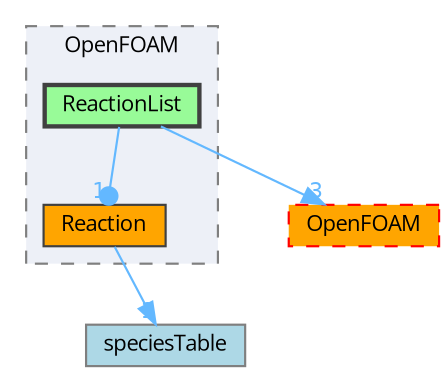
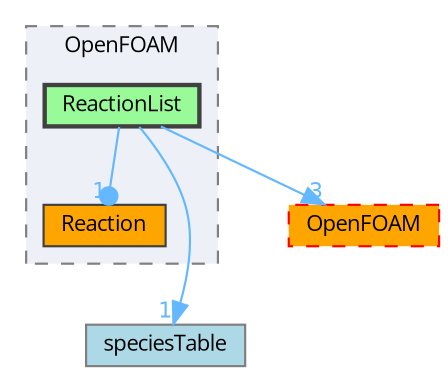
  digraph {
    compound=true
    fontname="Open Sans"
    node [color=grey25 fillcolor=orange fontname="Open Sans" fontsize=10 shape=box style=filled]
    edge [arrowhead=normal color=steelblue1 fontcolor=steelblue1 fontname="Open Sans" fontsize=10 headlabel=1 labeldistance=1.5 labelfontname=Helvetica labelfontsize=10]
    n1 [height=0.2 label=Reaction width=0.4]
    n2 [fillcolor=palegreen height=0.2 label=ReactionList style="filled,bold" width=0.4]
    n3 [color=grey50 fillcolor=lightblue height=0.2 label=speciesTable width=0.4]
    n4 [color=red height=0.2 label=OpenFOAM style="filled,dashed" width=0.4]
    subgraph cluster_1 {
      bgcolor="#edf0f7"
      fontsize=10
      label=OpenFOAM
      pencolor=grey50
      style="filled,dashed"
      n1
      n2
    }
    n2 -> n1 [arrowhead=dot]
-   n1 -> n3
+   n2 -> n3
    n2 -> n4 [headlabel=3]
  }
